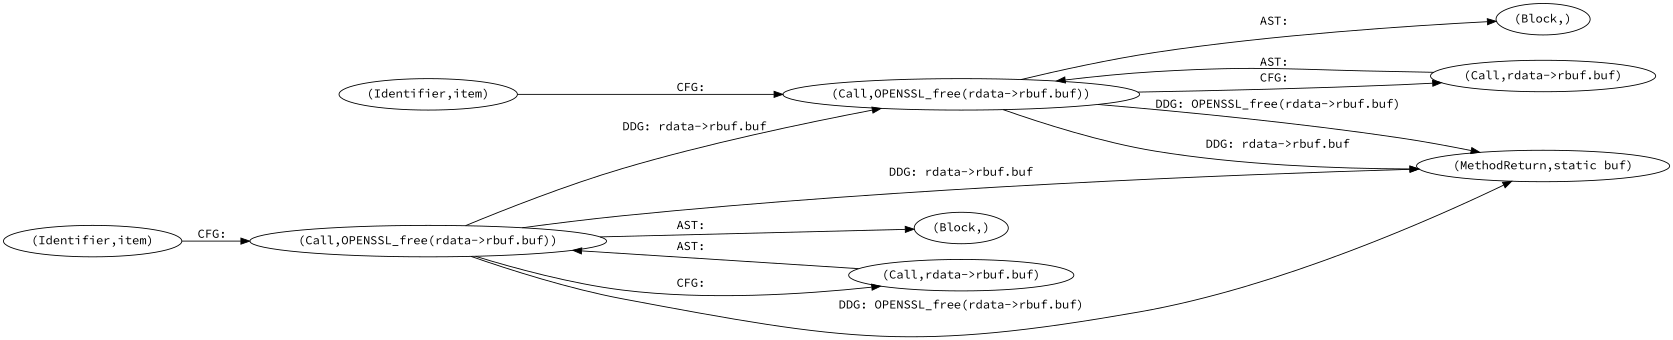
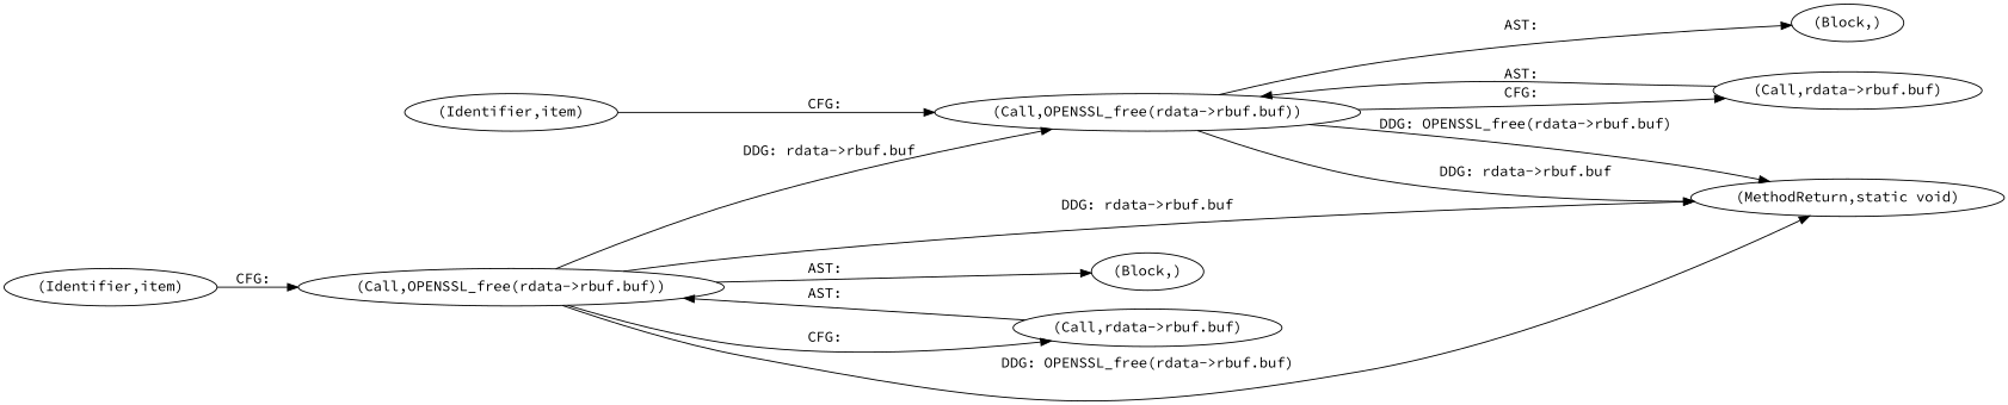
  digraph {
    rankdir=LR
    fontname="Source Code Pro"
    node [fontname="Source Code Pro"]
    edge [fontname="Source Code Pro"]
    n1 [label="(Call,OPENSSL_free(rdata->rbuf.buf))"]
-   n2 [label="(MethodReturn,static buf)"]
+   n2 [label="(MethodReturn,static void)"]
    n3 [label="(Block,)"]
    n4 [label="(Call,rdata->rbuf.buf)"]
    n5 [label="(Call,OPENSSL_free(rdata->rbuf.buf))"]
    n6 [label="(Block,)"]
    n7 [label="(Call,rdata->rbuf.buf)"]
    n8 [label="(Identifier,item)"]
    n9 [label="(Identifier,item)"]
    n1 -> n2 [label="DDG: rdata->rbuf.buf"]
    n1 -> n2 [label="DDG: OPENSSL_free(rdata->rbuf.buf)"]
    n1 -> n3 [label="AST: "]
    n1 -> n4 [label="CFG: "]
    n4 -> n1 [label="AST: "]
    n5 -> n1 [label="DDG: rdata->rbuf.buf"]
    n5 -> n2 [label="DDG: rdata->rbuf.buf"]
    n5 -> n2 [label="DDG: OPENSSL_free(rdata->rbuf.buf)"]
    n5 -> n6 [label="AST: "]
    n5 -> n7 [label="CFG: "]
    n7 -> n5 [label="AST: "]
    n8 -> n1 [label="CFG: "]
    n9 -> n5 [label="CFG: "]
  }
